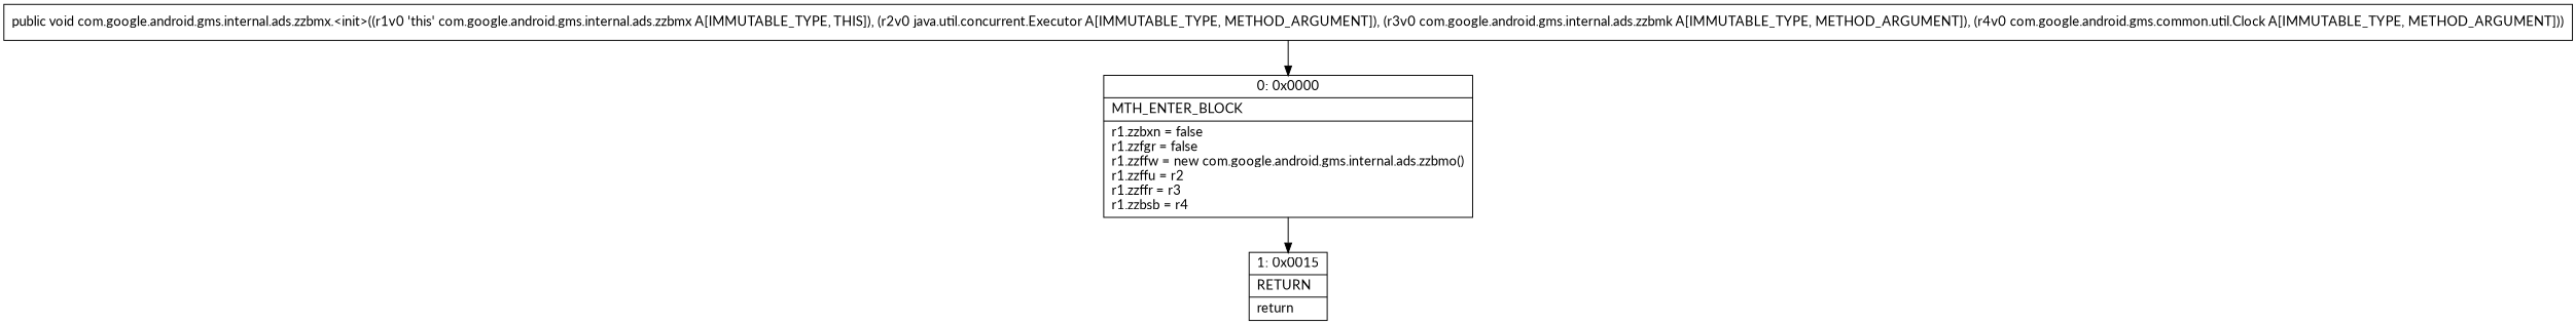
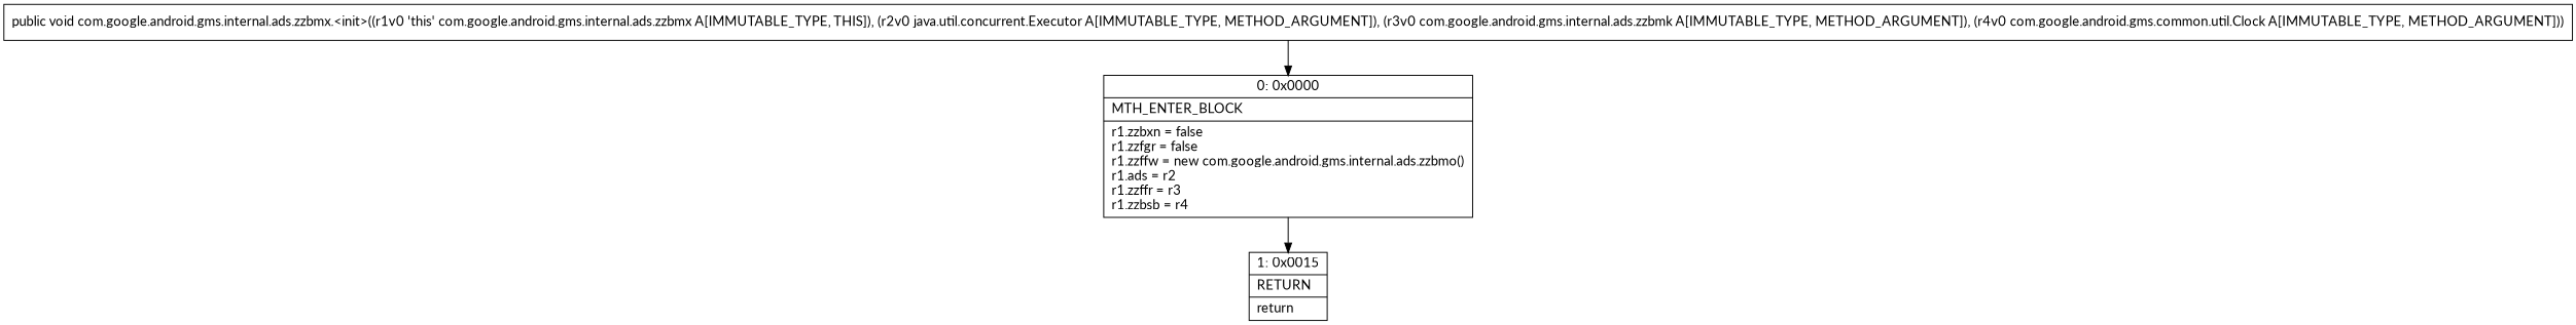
  digraph {
    fontname=Lato
    node [shape=record fontname=Lato]
    edge [fontname=Lato]
-   n1 [label="{0\:\ 0x0000|MTH_ENTER_BLOCK\l|r1.zzbxn = false\lr1.zzfgr = false\lr1.zzffw = new com.google.android.gms.internal.ads.zzbmo()\lr1.zzffu = r2\lr1.zzffr = r3\lr1.zzbsb = r4\l}"]
+   n1 [label="{0\:\ 0x0000|MTH_ENTER_BLOCK\l|r1.zzbxn = false\lr1.zzfgr = false\lr1.zzffw = new com.google.android.gms.internal.ads.zzbmo()\lr1.ads = r2\lr1.zzffr = r3\lr1.zzbsb = r4\l}"]
    n2 [label="{1\:\ 0x0015|RETURN\l|return\l}"]
    n3 [label="{public void com.google.android.gms.internal.ads.zzbmx.\<init\>((r1v0 'this' com.google.android.gms.internal.ads.zzbmx A[IMMUTABLE_TYPE, THIS]), (r2v0 java.util.concurrent.Executor A[IMMUTABLE_TYPE, METHOD_ARGUMENT]), (r3v0 com.google.android.gms.internal.ads.zzbmk A[IMMUTABLE_TYPE, METHOD_ARGUMENT]), (r4v0 com.google.android.gms.common.util.Clock A[IMMUTABLE_TYPE, METHOD_ARGUMENT])) }"]
    n1 -> n2
    n3 -> n1
  }
